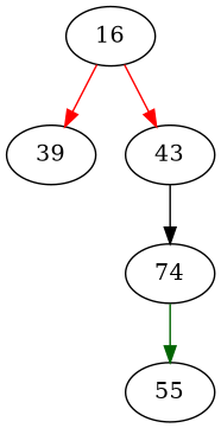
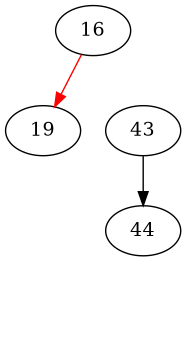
  strict digraph {
    edge [color=red cond=true]
-   44 [label=74]
-   55
+   44
    16
-   39
+   39 [label=19]
    43
-   44 -> 55 [color=darkgreen]
    16 -> 39
-   16 -> 43 [cond=false]
    43 -> 44 [color="" cond=""]
  }
